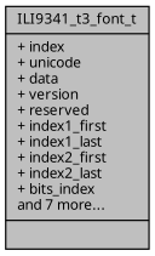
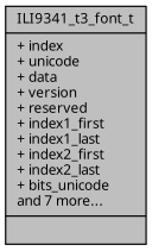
  digraph {
    fontname="Noto Sans"
-   n1 [color=black fillcolor=grey75 fontcolor=black fontname="Noto Sans" fontsize=10 height=0.2 label="{ILI9341_t3_font_t\n|+ index\l+ unicode\l+ data\l+ version\l+ reserved\l+ index1_first\l+ index1_last\l+ index2_first\l+ index2_last\l+ bits_index\land 7 more...\l|}" shape=record style=filled width=0.4]
+   n1 [color=black fillcolor=grey75 fontcolor=black fontname="Noto Sans" fontsize=10 height=0.2 label="{ILI9341_t3_font_t\n|+ index\l+ unicode\l+ data\l+ version\l+ reserved\l+ index1_first\l+ index1_last\l+ index2_first\l+ index2_last\l+ bits_unicode\land 7 more...\l|}" shape=record style=filled width=0.4]
  }
